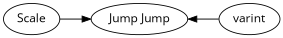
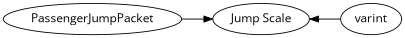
  digraph {
    fontname="Open Sans"
    rankdir=LR
    node [fontname="Open Sans"]
    edge [fontname="Open Sans"]
    n1 [label=varint]
-   n2 [label="Jump Jump"]
-   n3 [label=Scale]
+   n2 [label="Jump Scale"]
+   n3 [label=PassengerJumpPacket]
    subgraph sub_1 {
      rank=max
      n1
    }
    n1 -> n2
    n3 -> n2
  }
